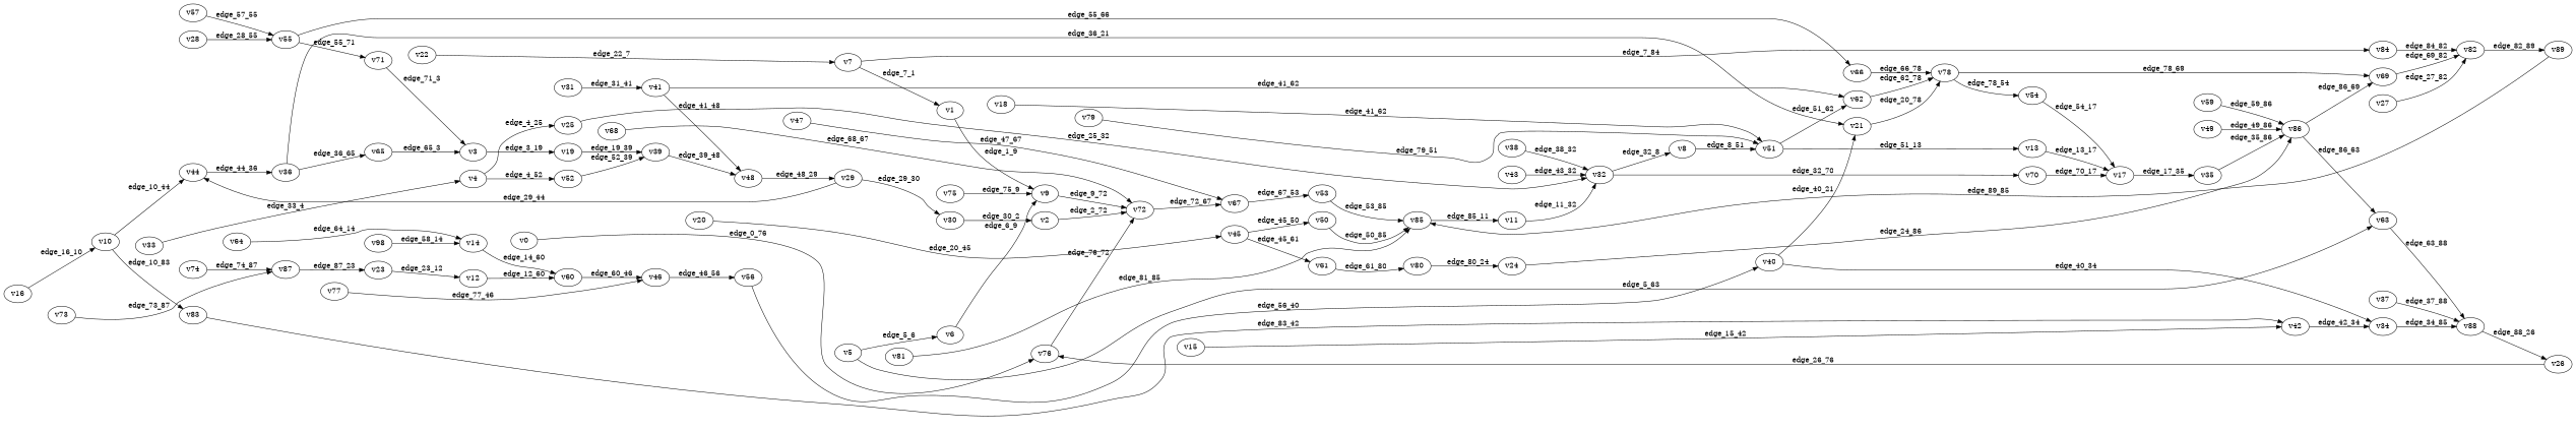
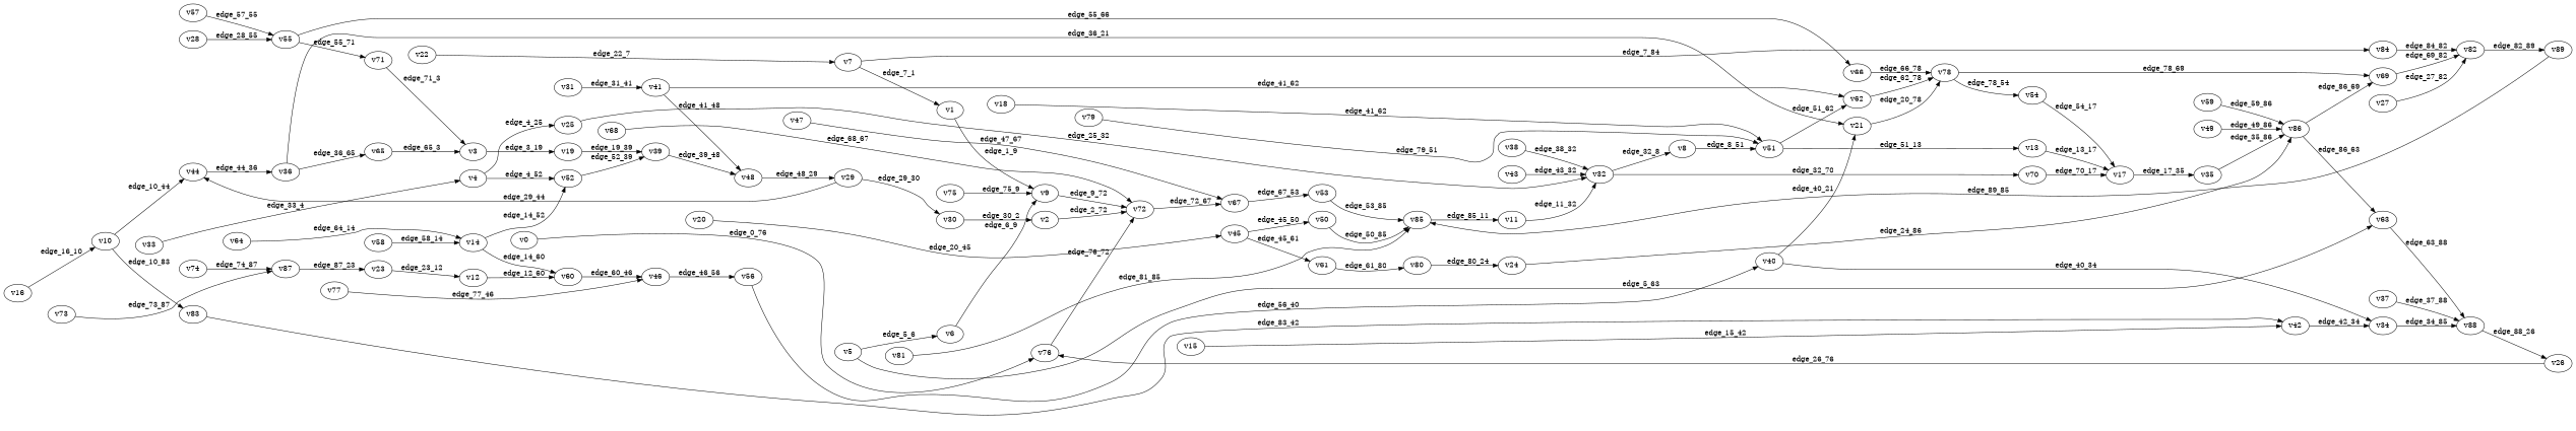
  digraph {
    rankdir=LR
    node [player=-1]
    v76
    v0 [player=0]
    v72 [player=1]
    v1 [player=1]
    v9
    v2
    v67
    v3
    v19 [player=1]
    v39
    v4
    v25 [player=0]
    v52 [player=1]
    v32
    v5
    v6 [player=1]
    v63 [player=1]
    v88
    v7
    v84 [player=0]
    v82
    v51
    v8 [player=0]
    v13 [player=1]
    v62 [player=1]
    v10
    v44 [player=0]
    v83 [player=0]
    v36
    v42
    v11 [player=1]
    v70 [player=0]
    v12
    v60 [player=0]
    v46
    v17
    v35 [player=1]
    v14
    v15 [player=0]
    v34 [player=1]
    v16 [player=0]
    v86
    v18 [player=1]
    v48 [player=1]
    v20 [player=1]
    v45
    v50 [player=1]
    v61 [player=0]
    v78
    v21 [player=0]
    v54 [player=0]
    v69 [player=0]
    v22 [player=1]
    v23 [player=1]
    v24 [player=0]
    v26 [player=0]
    v27 [player=0]
    v89 [player=1]
    v55
    v28 [player=0]
    v66 [player=0]
    v71 [player=0]
    v29
    v30 [player=0]
    v31 [player=1]
    v41
    v33 [player=0]
    v65 [player=0]
    v37 [player=1]
    v38 [player=0]
    v40
    v43 [player=0]
    v85
    v80
    v56 [player=1]
    v47 [player=1]
    v53 [player=1]
    v49 [player=1]
    v57 [player=1]
-   v58 [player=1 label=v98]
+   v58 [player=1]
    v59 [player=0]
    v64 [player=0]
    v68 [player=1]
    v87
    v73 [player=0]
    v74 [player=0]
    v75 [player=0]
    v77 [player=1]
    v79 [player=1]
    v81 [player=1]
    v76 -> v72 [label=edge_76_72 probability=1.000000]
    v0 -> v76 [discount=0.850736 label=edge_0_76 weight=-9.109818]
    v72 -> v67 [discount=0.299058 label=edge_72_67 weight=1.612570]
    v1 -> v9 [discount=0.269134 label=edge_1_9 weight=1.395575]
    v9 -> v72 [label=edge_9_72 probability=1.000000]
    v2 -> v72 [label=edge_2_72 probability=1.000000]
    v67 -> v53 [label=edge_67_53 probability=1.000000]
    v3 -> v19 [label=edge_3_19 probability=1.000000]
    v19 -> v39 [discount=0.137653 label=edge_19_39 weight=3.938334]
    v39 -> v48 [label=edge_39_48 probability=1.000000]
    v4 -> v25 [label=edge_4_25 probability=0.525433]
    v4 -> v52 [label=edge_4_52 probability=0.474567]
    v25 -> v32 [discount=0.867251 label=edge_25_32 weight=-3.249441]
    v52 -> v39 [discount=0.296372 label=edge_52_39 weight=-1.173295]
    v32 -> v8 [label=edge_32_8 probability=0.614900]
    v32 -> v70 [label=edge_32_70 probability=0.385100]
    v5 -> v6 [label=edge_5_6 probability=0.404408]
    v5 -> v63 [label=edge_5_63 probability=0.595592]
    v6 -> v9 [discount=0.683234 label=edge_6_9 weight=0.899253]
    v63 -> v88 [discount=0.832832 label=edge_63_88 weight=-0.163166]
    v88 -> v26 [label=edge_88_26 probability=1.000000]
    v7 -> v1 [label=edge_7_1 probability=0.676269]
    v7 -> v84 [label=edge_7_84 probability=0.323731]
    v84 -> v82 [discount=0.602151 label=edge_84_82 weight=8.871531]
    v82 -> v89 [label=edge_82_89 probability=1.000000]
    v51 -> v13 [label=edge_51_13 probability=0.328098]
    v51 -> v62 [label=edge_51_62 probability=0.671902]
    v8 -> v51 [discount=0.409548 label=edge_8_51 weight=7.188337]
    v13 -> v17 [discount=0.164619 label=edge_13_17 weight=6.230578]
    v62 -> v78 [discount=0.712650 label=edge_62_78 weight=-8.222235]
    v10 -> v44 [label=edge_10_44 probability=0.559001]
    v10 -> v83 [label=edge_10_83 probability=0.440999]
    v44 -> v36 [discount=0.697321 label=edge_44_36 weight=6.544961]
    v83 -> v42 [discount=0.226382 label=edge_83_42 weight=-8.496813]
    v36 -> v21 [label=edge_36_21 probability=0.498947]
    v36 -> v65 [label=edge_36_65 probability=0.501053]
    v42 -> v34 [label=edge_42_34 probability=1.000000]
    v11 -> v32 [discount=0.306623 label=edge_11_32 weight=4.318815]
    v70 -> v17 [discount=0.438066 label=edge_70_17 weight=7.590374]
    v12 -> v60 [label=edge_12_60 probability=1.000000]
    v60 -> v46 [discount=0.546705 label=edge_60_46 weight=5.034607]
    v46 -> v56 [label=edge_46_56 probability=1.000000]
    v17 -> v35 [label=edge_17_35 probability=1.000000]
    v35 -> v86 [discount=0.563660 label=edge_35_86 weight=-3.298911]
+   v14 -> v52 [label=edge_14_52 probability=0.465415]
    v14 -> v60 [label=edge_14_60 probability=0.534585]
    v15 -> v42 [discount=0.432225 label=edge_15_42 weight=-9.069645]
    v34 -> v88 [discount=0.715593 label=edge_34_85 weight=8.858401]
    v16 -> v10 [discount=0.403052 label=edge_16_10 weight=-2.820967]
    v86 -> v63 [label=edge_86_63 probability=0.431316]
    v86 -> v69 [label=edge_86_69 probability=0.568684]
    v18 -> v51 [discount=0.876304 label=edge_41_62 weight=-3.746246]
    v48 -> v29 [discount=0.274979 label=edge_48_29 weight=4.352869]
    v20 -> v45 [discount=0.688054 label=edge_20_45 weight=-0.204013]
    v45 -> v50 [label=edge_45_50 probability=0.390879]
    v45 -> v61 [label=edge_45_61 probability=0.609121]
    v50 -> v85 [discount=0.645490 label=edge_50_85 weight=-5.850089]
    v61 -> v80 [discount=0.590501 label=edge_61_80 weight=-1.315192]
    v78 -> v54 [label=edge_78_54 probability=0.411266]
    v78 -> v69 [label=edge_78_69 probability=0.588734]
    v21 -> v78 [discount=0.820771 label=edge_20_78 weight=6.130051]
    v54 -> v17 [discount=0.275149 label=edge_54_17 weight=-8.431166]
    v69 -> v82 [discount=0.568163 label=edge_69_82 weight=-4.081873]
    v22 -> v7 [discount=0.572825 label=edge_22_7 weight=-5.295445]
    v23 -> v12 [discount=0.285480 label=edge_23_12 weight=-9.830247]
    v24 -> v86 [discount=0.535465 label=edge_24_86 weight=-5.777672]
    v26 -> v76 [discount=0.763232 label=edge_26_76 weight=2.082060]
    v27 -> v82 [discount=0.258394 label=edge_27_82 weight=1.282343]
    v89 -> v85 [discount=0.273463 label=edge_89_85 weight=-7.750709]
    v55 -> v66 [label=edge_55_66 probability=0.365251]
    v55 -> v71 [label=edge_55_71 probability=0.634749]
    v28 -> v55 [discount=0.698375 label=edge_28_55 weight=6.254712]
    v66 -> v78 [discount=0.819140 label=edge_66_78 weight=8.696005]
    v71 -> v3 [discount=0.784041 label=edge_71_3 weight=-7.060501]
    v29 -> v44 [label=edge_29_44 probability=0.369481]
    v29 -> v30 [label=edge_29_30 probability=0.630519]
    v30 -> v2 [discount=0.489003 label=edge_30_2 weight=-0.709689]
    v31 -> v41 [discount=0.437684 label=edge_31_41 weight=9.695549]
    v41 -> v62 [label=edge_41_62 probability=0.343249]
    v41 -> v48 [label=edge_41_48 probability=0.656751]
    v33 -> v4 [discount=0.143896 label=edge_33_4 weight=-5.701573]
    v65 -> v3 [discount=0.343761 label=edge_65_3 weight=3.929367]
    v37 -> v88 [discount=0.251108 label=edge_37_88 weight=3.109323]
    v38 -> v32 [discount=0.235579 label=edge_38_32 weight=3.535319]
    v40 -> v34 [label=edge_40_34 probability=0.311366]
    v40 -> v21 [label=edge_40_21 probability=0.688634]
    v43 -> v32 [discount=0.526874 label=edge_43_32 weight=7.060430]
    v85 -> v11 [label=edge_85_11 probability=1.000000]
    v80 -> v24 [label=edge_80_24 probability=1.000000]
    v56 -> v40 [discount=0.371854 label=edge_56_40 weight=-9.498398]
    v47 -> v67 [discount=0.816996 label=edge_47_67 weight=-3.153972]
    v53 -> v85 [discount=0.598438 label=edge_53_85 weight=-1.971465]
    v49 -> v86 [discount=0.692354 label=edge_49_86 weight=4.764663]
    v57 -> v55 [discount=0.548999 label=edge_57_55 weight=4.323490]
    v58 -> v14 [discount=0.798712 label=edge_58_14 weight=3.349085]
    v59 -> v86 [discount=0.165934 label=edge_59_86 weight=2.382932]
    v64 -> v14 [discount=0.392075 label=edge_64_14 weight=-3.253784]
    v68 -> v72 [discount=0.357271 label=edge_68_67 weight=-4.036463]
    v87 -> v23 [label=edge_87_23 probability=1.000000]
    v73 -> v87 [discount=0.543697 label=edge_73_87 weight=-9.252717]
    v74 -> v87 [discount=0.106652 label=edge_74_87 weight=3.915470]
    v75 -> v9 [discount=0.393365 label=edge_75_9 weight=9.901070]
    v77 -> v46 [discount=0.761343 label=edge_77_46 weight=-3.382814]
    v79 -> v51 [discount=0.697265 label=edge_79_51 weight=-1.077841]
    v81 -> v85 [discount=0.438891 label=edge_81_85 weight=-2.949918]
  }
